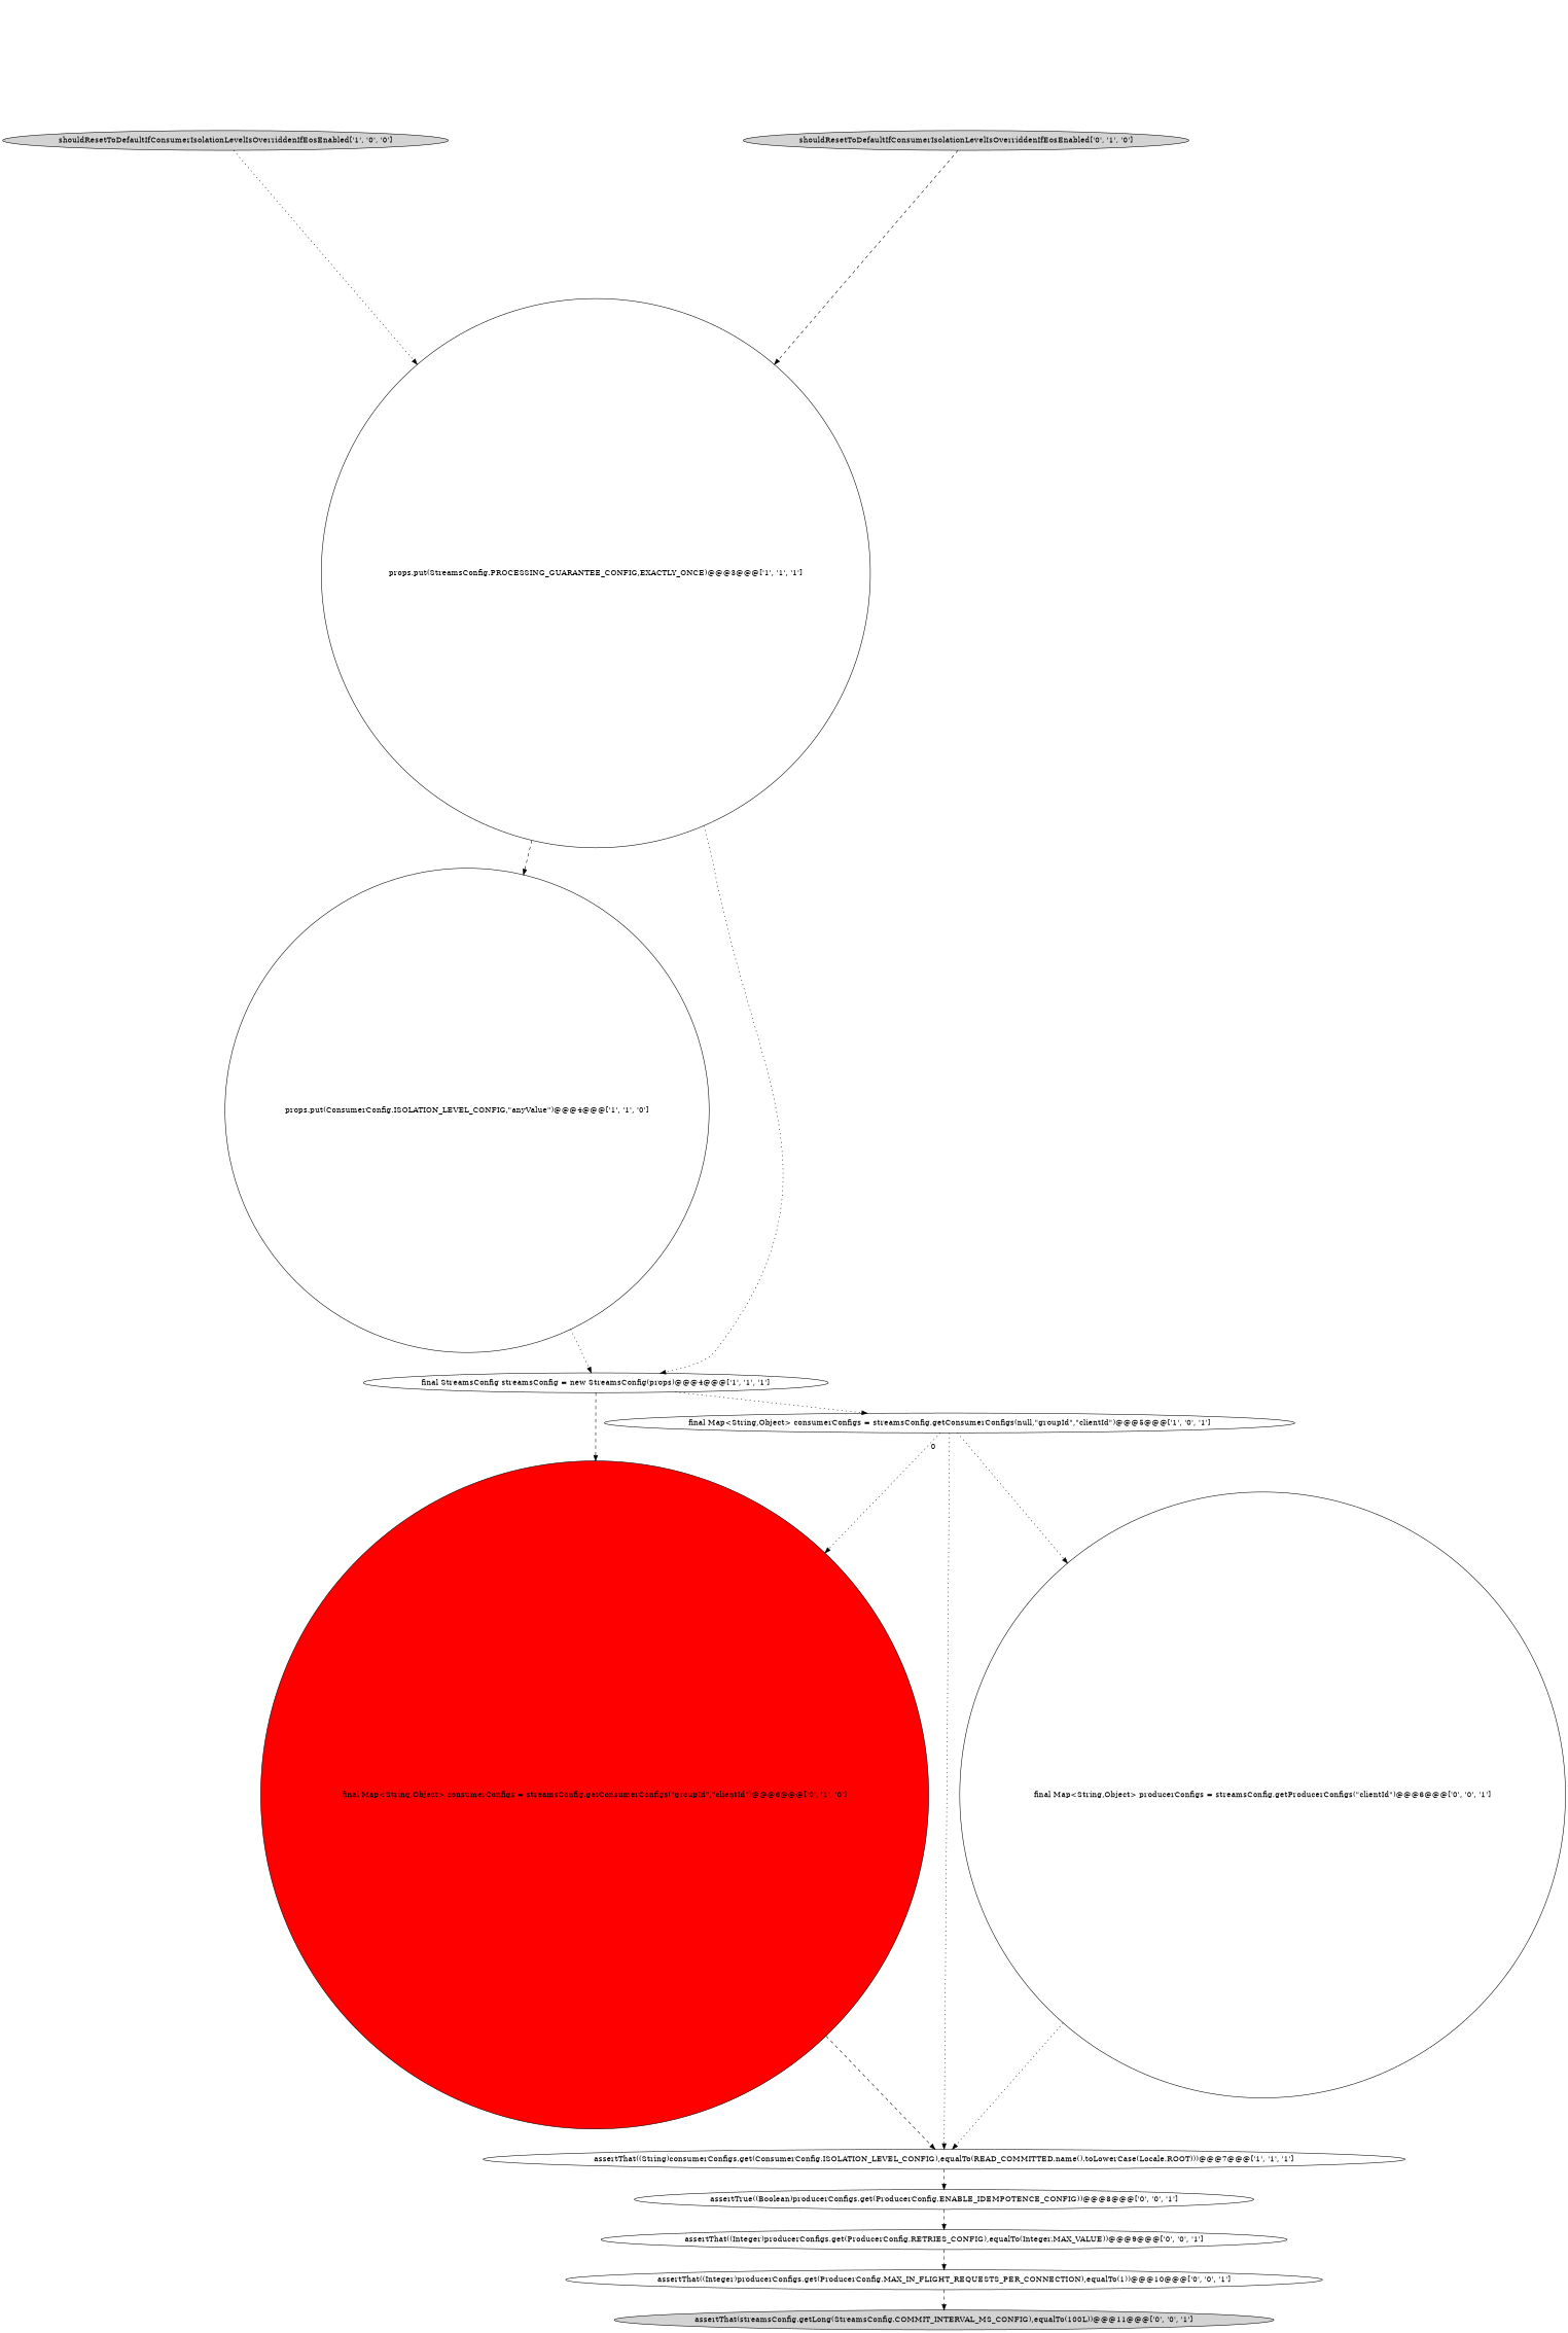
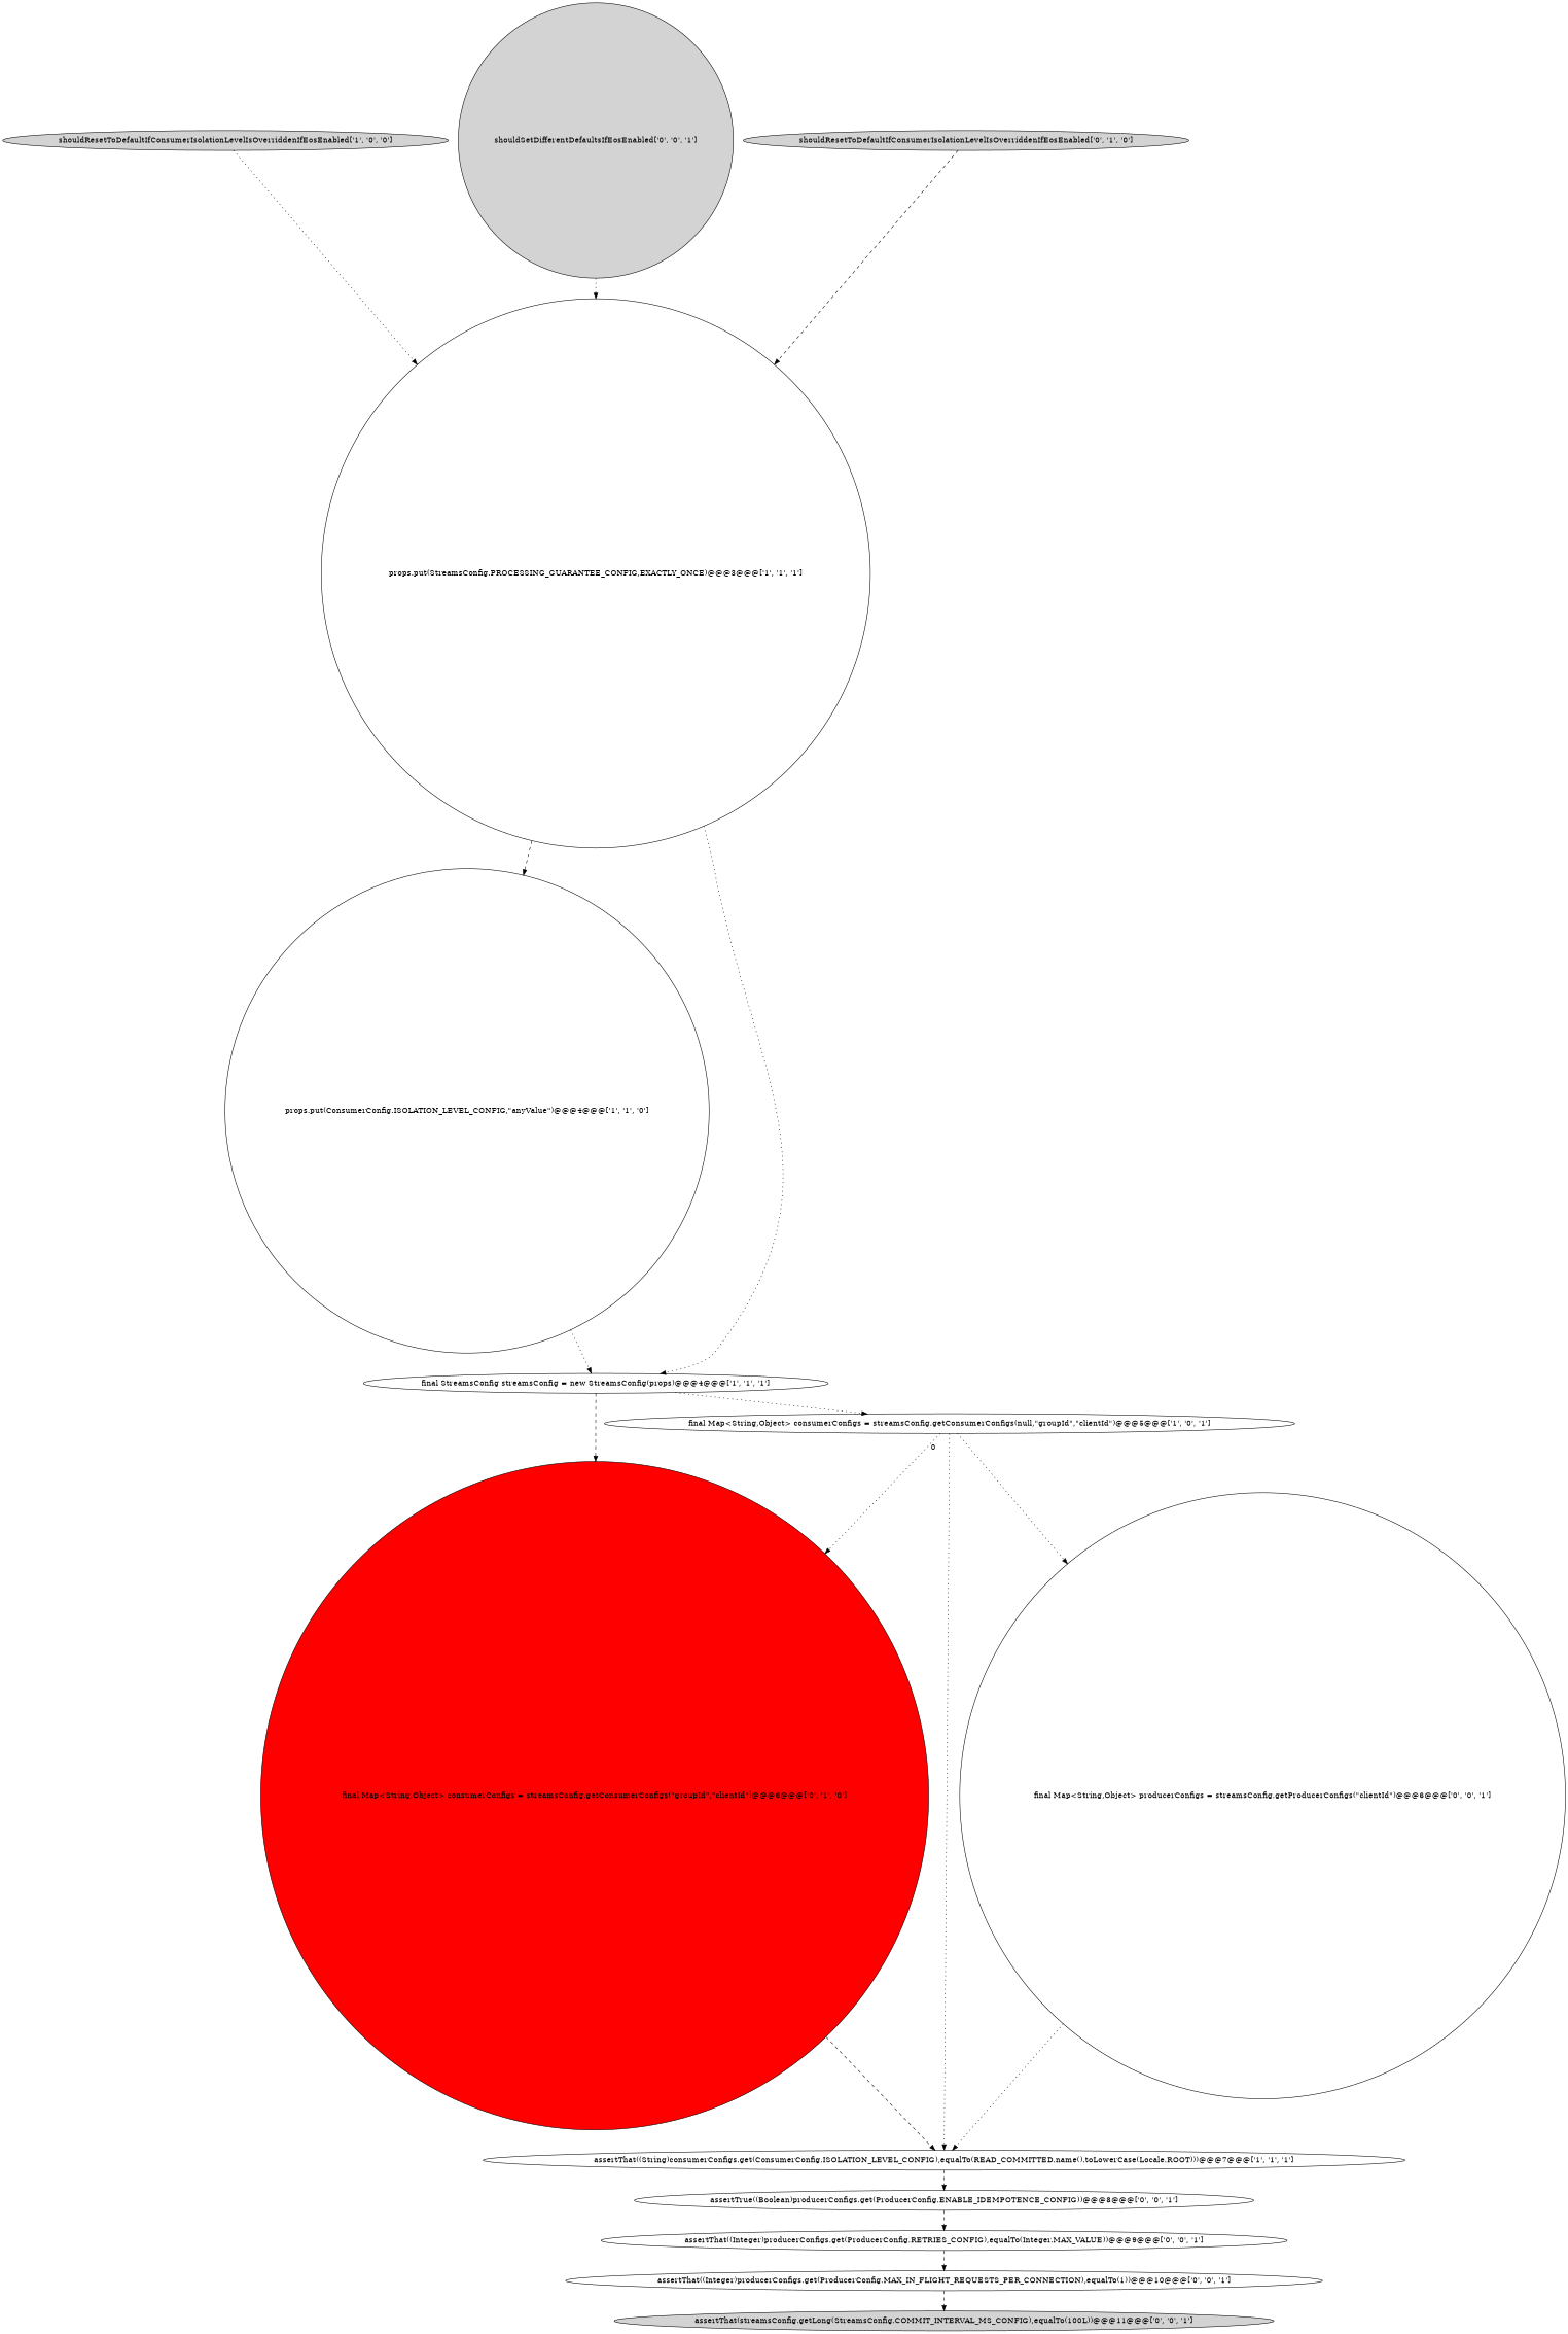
  digraph {
    node [fillcolor=white shape=ellipse style=filled]
    edge [style=dotted]
    n1 [label="assertThat((Integer)producerConfigs.get(ProducerConfig.MAX_IN_FLIGHT_REQUESTS_PER_CONNECTION),equalTo(1))@@@10@@@['0', '0', '1']"]
    n2 [fillcolor=lightgray label="assertThat(streamsConfig.getLong(StreamsConfig.COMMIT_INTERVAL_MS_CONFIG),equalTo(100L))@@@11@@@['0', '0', '1']"]
    n3 [label="props.put(ConsumerConfig.ISOLATION_LEVEL_CONFIG,\"anyValue\")@@@4@@@['1', '1', '0']" shape=circle]
    n4 [label="final StreamsConfig streamsConfig = new StreamsConfig(props)@@@4@@@['1', '1', '1']"]
    n5 [label="assertTrue((Boolean)producerConfigs.get(ProducerConfig.ENABLE_IDEMPOTENCE_CONFIG))@@@8@@@['0', '0', '1']"]
    n6 [label="assertThat((Integer)producerConfigs.get(ProducerConfig.RETRIES_CONFIG),equalTo(Integer.MAX_VALUE))@@@9@@@['0', '0', '1']"]
    n7 [label="assertThat((String)consumerConfigs.get(ConsumerConfig.ISOLATION_LEVEL_CONFIG),equalTo(READ_COMMITTED.name().toLowerCase(Locale.ROOT)))@@@7@@@['1', '1', '1']"]
    n8 [label="props.put(StreamsConfig.PROCESSING_GUARANTEE_CONFIG,EXACTLY_ONCE)@@@3@@@['1', '1', '1']" shape=circle]
    n9 [label="final Map<String,Object> producerConfigs = streamsConfig.getProducerConfigs(\"clientId\")@@@6@@@['0', '0', '1']" shape=circle]
    n10 [fillcolor=red label="final Map<String,Object> consumerConfigs = streamsConfig.getConsumerConfigs(\"groupId\",\"clientId\")@@@6@@@['0', '1', '0']" shape=circle]
    n11 [fillcolor=lightgray label="shouldResetToDefaultIfConsumerIsolationLevelIsOverriddenIfEosEnabled['1', '0', '0']"]
+   n12 [fillcolor=lightgray label="shouldSetDifferentDefaultsIfEosEnabled['0', '0', '1']" shape=circle]
    n13 [label="final Map<String,Object> consumerConfigs = streamsConfig.getConsumerConfigs(null,\"groupId\",\"clientId\")@@@5@@@['1', '0', '1']"]
    n14 [fillcolor=lightgray label="shouldResetToDefaultIfConsumerIsolationLevelIsOverriddenIfEosEnabled['0', '1', '0']"]
    n1 -> n2 [style=dashed]
    n3 -> n4
    n4 -> n10 [style=dashed]
    n4 -> n13
    n5 -> n6 [style=dashed]
    n6 -> n1 [style=dashed]
    n7 -> n5 [style=dashed]
    n8 -> n3 [style=dashed]
    n8 -> n4
    n9 -> n7
    n10 -> n7 [style=dashed]
    n11 -> n8
+   n12 -> n8
    n13 -> n7
    n13 -> n9
    n13 -> n10 [label=0]
    n14 -> n8 [style=dashed]
  }
